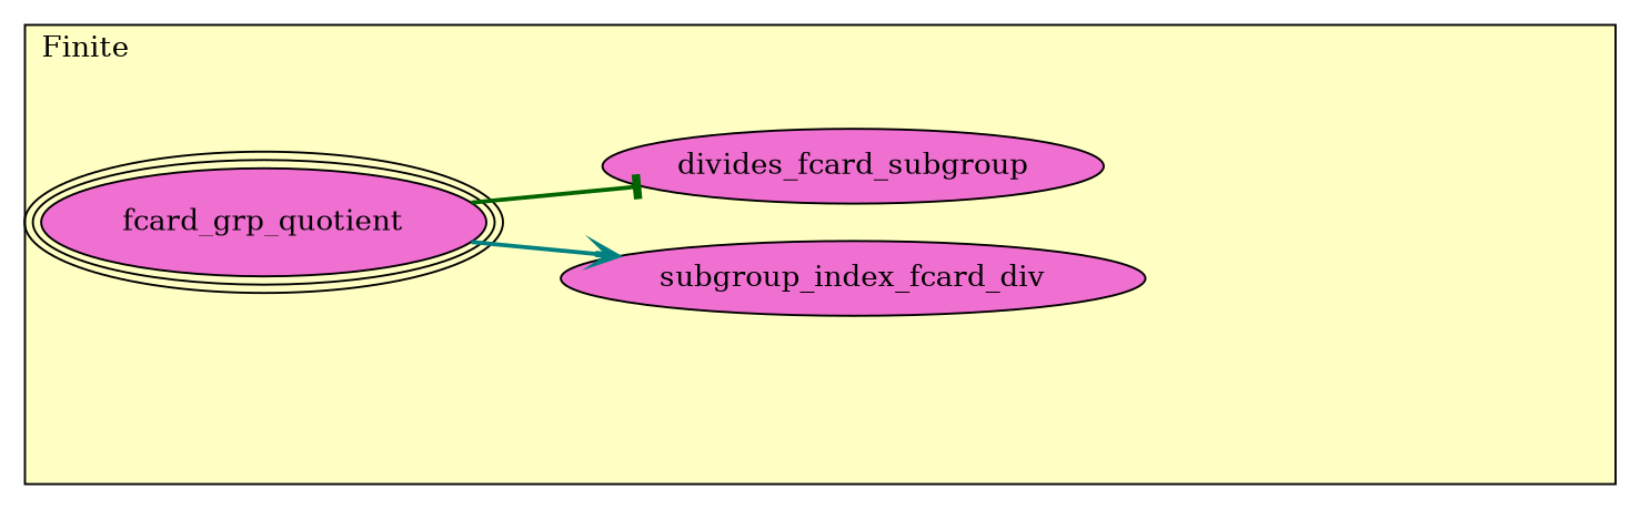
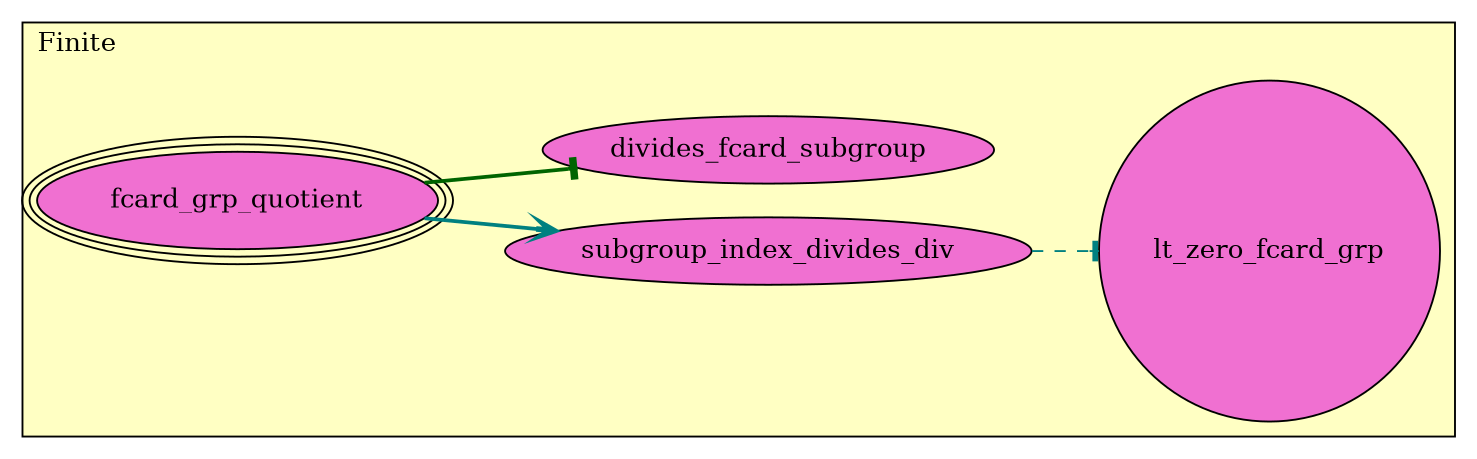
  digraph {
    rankdir=LR
    node [fillcolor="#F070D1" shape=ellipse style=filled]
    edge [arrowhead=tee color=teal style=bold]
    n1 [label=fcard_grp_quotient peripheries=3]
-   n2 [label=subgroup_index_fcard_div]
+   n2 [label=subgroup_index_divides_div]
    n3 [label=divides_fcard_subgroup]
+   n4 [label=lt_zero_fcard_grp shape=circle]
    subgraph cluster_1 {
      fillcolor="#FFFFC3"
      label=Finite
      labeljust=l
      style=filled
      n1
      n2
      n3
+     n4
    }
    n1 -> n2 [arrowhead=vee]
    n1 -> n3 [color=darkgreen]
+   n2 -> n4 [style=dashed]
  }
